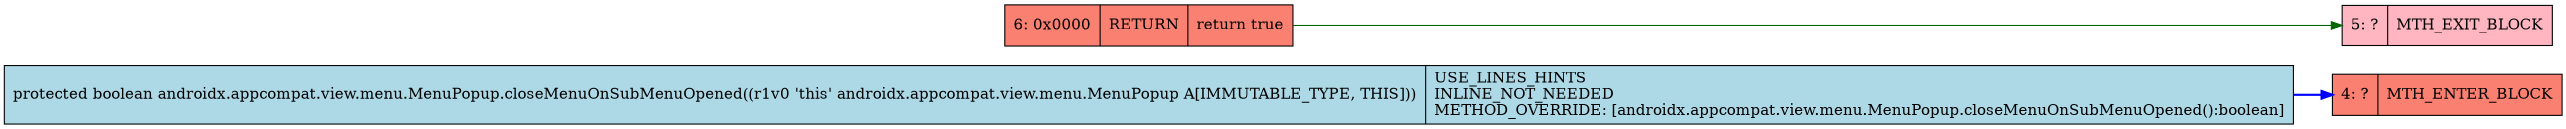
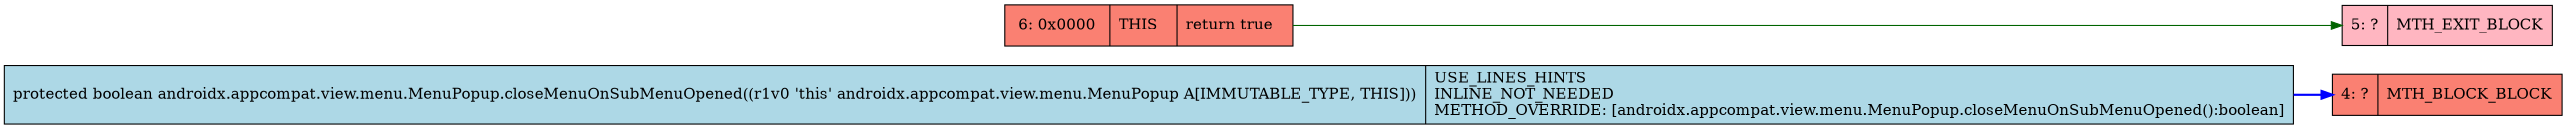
  digraph {
    rankdir=LR
    node [fillcolor=salmon shape=record style=filled]
-   n1 [label="{4\:\ ?|MTH_ENTER_BLOCK\l}"]
-   n2 [label="{6\:\ 0x0000|RETURN\l|return true\l}"]
+   n1 [label="{4\:\ ?|MTH_BLOCK_BLOCK\l}"]
+   n2 [label="{6\:\ 0x0000|THIS\l|return true\l}"]
    n3 [fillcolor=lightpink label="{5\:\ ?|MTH_EXIT_BLOCK\l}"]
    n4 [fillcolor=lightblue label="{protected boolean androidx.appcompat.view.menu.MenuPopup.closeMenuOnSubMenuOpened((r1v0 'this' androidx.appcompat.view.menu.MenuPopup A[IMMUTABLE_TYPE, THIS]))  | USE_LINES_HINTS\lINLINE_NOT_NEEDED\lMETHOD_OVERRIDE: [androidx.appcompat.view.menu.MenuPopup.closeMenuOnSubMenuOpened():boolean]\l}"]
    n2 -> n3 [color=darkgreen style=solid]
    n4 -> n1 [color=blue style=bold]
  }
